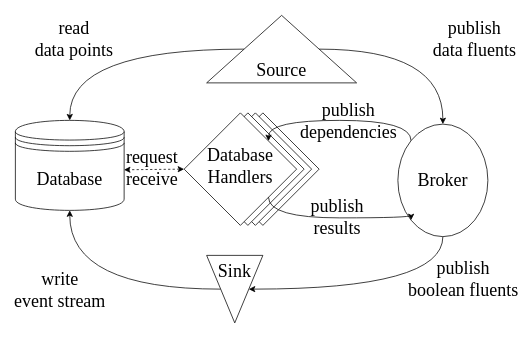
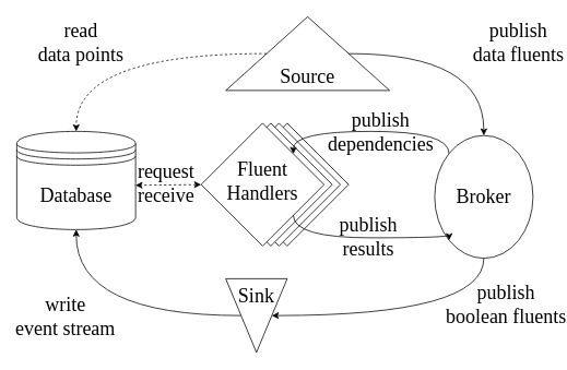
  <mxCell id="0" />
  <mxCell id="1" parent="0" />
  <mxCell id="2" style="edgeStyle=orthogonalEdgeStyle;curved=1;rounded=0;orthogonalLoop=1;jettySize=auto;html=1;exitX=0.5;exitY=1;exitDx=0;exitDy=0;entryX=0.5;entryY=1;entryDx=0;entryDy=0;fontFamily=Source Sans Pro;fontSize=24;" parent="1" source="4" target="10" edge="1"><mxGeometry relative="1" as="geometry" /></mxCell>
  <mxCell id="3" value="write&lt;br&gt;event stream" style="edgeLabel;html=1;align=center;verticalAlign=middle;resizable=0;points=[];fontSize=24;fontFamily=Source Sans Pro;labelBackgroundColor=none;" parent="2" vertex="1" connectable="0"><mxGeometry x="-0.201" y="-24" relative="1" as="geometry"><mxPoint x="-93" y="24" as="offset" /></mxGeometry></mxCell>
  <mxCell id="4" value="Sink" style="triangle;whiteSpace=wrap;html=1;direction=south;fontFamily=Source Sans Pro;fontSize=24;verticalAlign=top;" parent="1" vertex="1"><mxGeometry x="275" y="340" width="75" height="90" as="geometry" /></mxCell>
- <mxCell id="5" style="edgeStyle=orthogonalEdgeStyle;rounded=0;orthogonalLoop=1;jettySize=auto;html=1;exitX=0.5;exitY=0;exitDx=0;exitDy=0;entryX=0.5;entryY=0;entryDx=0;entryDy=0;fontFamily=Source Sans Pro;fontSize=24;curved=1;" parent="1" source="9" target="10" edge="1"><mxGeometry relative="1" as="geometry" /></mxCell>
+ <mxCell id="5" style="edgeStyle=orthogonalEdgeStyle;rounded=0;orthogonalLoop=1;jettySize=auto;html=1;exitX=0.5;exitY=0;exitDx=0;exitDy=0;entryX=0.5;entryY=0;entryDx=0;entryDy=0;fontFamily=Source Sans Pro;fontSize=24;curved=1;dashed=1;" parent="1" source="9" target="10" edge="1"><mxGeometry relative="1" as="geometry" /></mxCell>
  <mxCell id="6" value="read&lt;br&gt;data points" style="edgeLabel;html=1;align=center;verticalAlign=middle;resizable=0;points=[];fontSize=24;fontFamily=Source Sans Pro;labelBackgroundColor=none;" parent="5" vertex="1" connectable="0"><mxGeometry x="-0.337" y="11" relative="1" as="geometry"><mxPoint x="-119" y="-26" as="offset" /></mxGeometry></mxCell>
  <mxCell id="7" style="edgeStyle=orthogonalEdgeStyle;curved=1;rounded=0;orthogonalLoop=1;jettySize=auto;html=1;exitX=0.5;exitY=1;exitDx=0;exitDy=0;entryX=0.5;entryY=0;entryDx=0;entryDy=0;fontFamily=Source Sans Pro;fontSize=24;" parent="1" source="9" target="13" edge="1"><mxGeometry relative="1" as="geometry" /></mxCell>
  <mxCell id="8" value="publish&lt;br&gt;data fluents" style="edgeLabel;html=1;align=center;verticalAlign=middle;resizable=0;points=[];fontSize=24;fontFamily=Source Sans Pro;labelBackgroundColor=none;" parent="7" vertex="1" connectable="0"><mxGeometry x="-0.369" y="-15" relative="1" as="geometry"><mxPoint x="122" y="-30" as="offset" /></mxGeometry></mxCell>
  <mxCell id="9" value="Source" style="triangle;whiteSpace=wrap;html=1;direction=north;fontFamily=Source Sans Pro;fontSize=24;verticalAlign=bottom;" parent="1" vertex="1"><mxGeometry x="275" y="20" width="200" height="90" as="geometry" /></mxCell>
  <mxCell id="10" value="Database" style="shape=datastore;whiteSpace=wrap;html=1;fontFamily=Source Sans Pro;fontSize=24;" parent="1" vertex="1"><mxGeometry x="20" y="160" width="145" height="120" as="geometry" /></mxCell>
  <mxCell id="11" style="edgeStyle=orthogonalEdgeStyle;curved=1;rounded=0;orthogonalLoop=1;jettySize=auto;html=1;exitX=0.5;exitY=1;exitDx=0;exitDy=0;entryX=0.5;entryY=0;entryDx=0;entryDy=0;fontFamily=Source Sans Pro;fontSize=24;" parent="1" source="13" target="4" edge="1"><mxGeometry relative="1" as="geometry"><Array as="points"><mxPoint x="590" y="385" /></Array></mxGeometry></mxCell>
  <mxCell id="12" value="publish&lt;br&gt;boolean fluents" style="edgeLabel;html=1;align=center;verticalAlign=middle;resizable=0;points=[];fontSize=24;fontFamily=Source Sans Pro;labelBackgroundColor=none;" parent="11" vertex="1" connectable="0"><mxGeometry x="-0.513" y="-36" relative="1" as="geometry"><mxPoint x="36" y="21" as="offset" /></mxGeometry></mxCell>
  <mxCell id="13" value="Broker" style="ellipse;whiteSpace=wrap;html=1;aspect=fixed;fontFamily=Source Sans Pro;fontSize=24;" parent="1" vertex="1"><mxGeometry x="530" y="165" width="120" height="150" as="geometry" /></mxCell>
  <mxCell id="14" value="" style="group;spacingBottom=0;" parent="1" vertex="1" connectable="0"><mxGeometry x="245" y="150" width="180" height="150" as="geometry" /></mxCell>
  <mxCell id="15" value="" style="rhombus;whiteSpace=wrap;html=1;fontFamily=Source Sans Pro;fontSize=24;" parent="14" vertex="1"><mxGeometry x="30" width="150" height="150" as="geometry" /></mxCell>
  <mxCell id="16" value="" style="rhombus;whiteSpace=wrap;html=1;fontFamily=Source Sans Pro;fontSize=24;" parent="14" vertex="1"><mxGeometry x="20" width="150" height="150" as="geometry" /></mxCell>
  <mxCell id="17" value="" style="rhombus;whiteSpace=wrap;html=1;fontFamily=Source Sans Pro;fontSize=24;" parent="14" vertex="1"><mxGeometry x="10" width="150" height="150" as="geometry" /></mxCell>
- <mxCell id="18" value="Database&lt;br&gt;Handlers" style="rhombus;whiteSpace=wrap;html=1;fontFamily=Source Sans Pro;fontSize=24;spacingBottom=8;" parent="14" vertex="1"><mxGeometry width="150" height="150" as="geometry" /></mxCell>
+ <mxCell id="18" value="Fluent&lt;br&gt;Handlers" style="rhombus;whiteSpace=wrap;html=1;fontFamily=Source Sans Pro;fontSize=24;spacingBottom=8;" parent="14" vertex="1"><mxGeometry width="150" height="150" as="geometry" /></mxCell>
  <mxCell id="19" style="edgeStyle=orthogonalEdgeStyle;curved=1;rounded=0;orthogonalLoop=1;jettySize=auto;html=1;exitX=0;exitY=0;exitDx=0;exitDy=0;entryX=1;entryY=0;entryDx=0;entryDy=0;fontFamily=Source Sans Pro;fontSize=24;" parent="1" source="13" target="18" edge="1"><mxGeometry relative="1" as="geometry"><Array as="points"><mxPoint x="548" y="160" /><mxPoint x="358" y="160" /></Array></mxGeometry></mxCell>
  <mxCell id="20" value="publish&lt;br&gt;dependencies" style="edgeLabel;html=1;align=center;verticalAlign=middle;resizable=0;points=[];fontSize=24;fontFamily=Source Sans Pro;labelBackgroundColor=none;" parent="19" vertex="1" connectable="0"><mxGeometry x="-0.42" relative="1" as="geometry"><mxPoint x="-40" as="offset" /></mxGeometry></mxCell>
  <mxCell id="21" style="edgeStyle=orthogonalEdgeStyle;curved=1;rounded=0;orthogonalLoop=1;jettySize=auto;html=1;exitX=1;exitY=1;exitDx=0;exitDy=0;entryX=0;entryY=1;entryDx=0;entryDy=0;fontFamily=Source Sans Pro;fontSize=24;" parent="1" source="18" target="13" edge="1"><mxGeometry relative="1" as="geometry"><Array as="points"><mxPoint x="358" y="290" /><mxPoint x="548" y="290" /></Array></mxGeometry></mxCell>
  <mxCell id="22" value="publish&lt;br&gt;results" style="edgeLabel;html=1;align=center;verticalAlign=middle;resizable=0;points=[];fontSize=24;fontFamily=Source Sans Pro;labelBackgroundColor=none;" parent="21" vertex="1" connectable="0"><mxGeometry x="0.277" relative="1" as="geometry"><mxPoint x="-23" y="-2" as="offset" /></mxGeometry></mxCell>
  <mxCell id="23" style="rounded=0;orthogonalLoop=1;jettySize=auto;html=1;exitX=0;exitY=0.5;exitDx=0;exitDy=0;entryX=0.999;entryY=0.549;entryDx=0;entryDy=0;entryPerimeter=0;fontFamily=Source Sans Pro;fontSize=24;startArrow=classic;startFill=1;dashed=1;" parent="1" source="18" target="10" edge="1"><mxGeometry relative="1" as="geometry" /></mxCell>
  <mxCell id="24" value="request&lt;br&gt;receive" style="edgeLabel;html=1;align=center;verticalAlign=middle;resizable=0;points=[];fontSize=24;fontFamily=Source Sans Pro;labelBackgroundColor=none;" parent="23" vertex="1" connectable="0"><mxGeometry x="-0.22" y="1" relative="1" as="geometry"><mxPoint x="-13" y="-4" as="offset" /></mxGeometry></mxCell>
